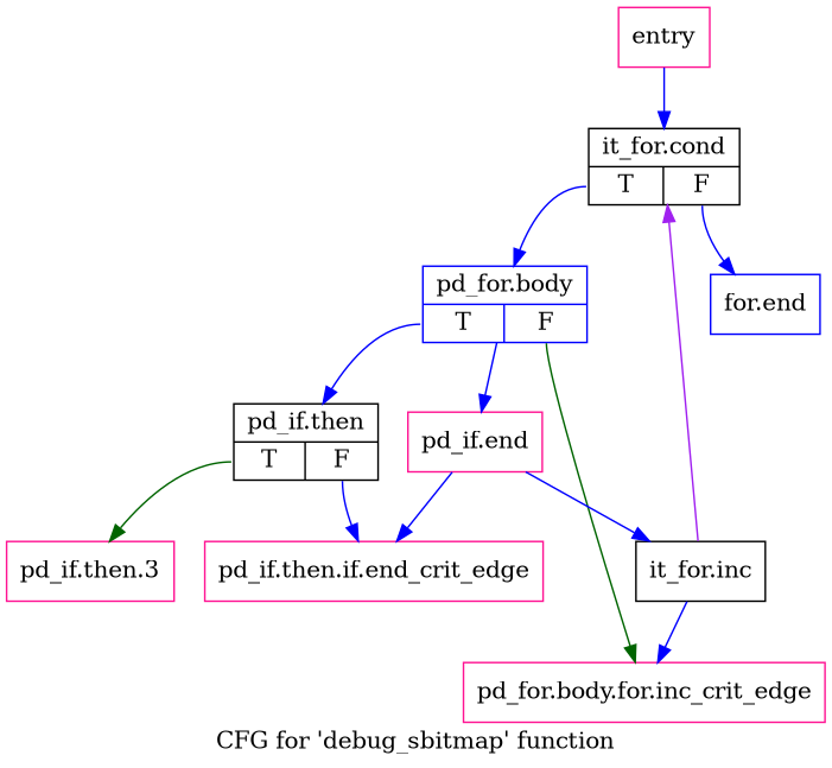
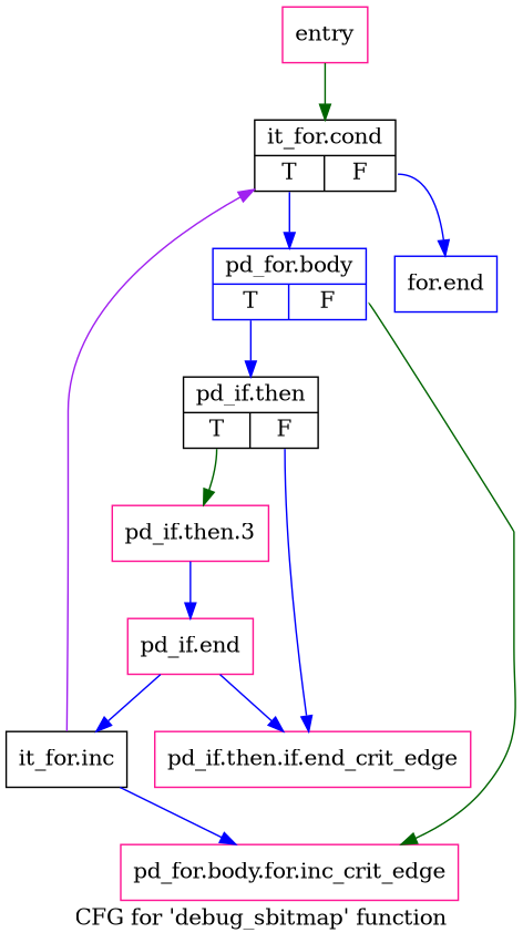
  digraph {
    label="CFG for 'debug_sbitmap' function"
    node [color=deeppink shape=record]
    edge [color=blue]
    n1 [label="{entry}"]
    n2 [color=black label="{it_for.cond|{<s0>T|<s1>F}}"]
    n3 [color=blue label="{pd_for.body|{<s0>T|<s1>F}}"]
    n4 [color=blue label="{for.end}"]
    n5 [color=black label="{pd_if.then|{<s0>T|<s1>F}}"]
    n6 [label="{pd_for.body.for.inc_crit_edge}"]
    n7 [label="{pd_if.then.3}"]
    n8 [label="{pd_if.then.if.end_crit_edge}"]
    n9 [label="{pd_if.end}"]
    n10 [color=black label="{it_for.inc}"]
-   n1 -> n2
+   n1 -> n2 [color=darkgreen]
    n2 -> n3 [tailport=s0]
    n2 -> n4 [tailport=s1]
    n3 -> n5 [tailport=s0]
    n3 -> n6 [color=darkgreen tailport=s1]
    n5 -> n7 [color=darkgreen tailport=s0]
    n5 -> n8 [tailport=s1]
-   n3 -> n9
+   n7 -> n9
    n9 -> n8
    n9 -> n10
    n10 -> n2 [color=purple]
    n10 -> n6
  }
